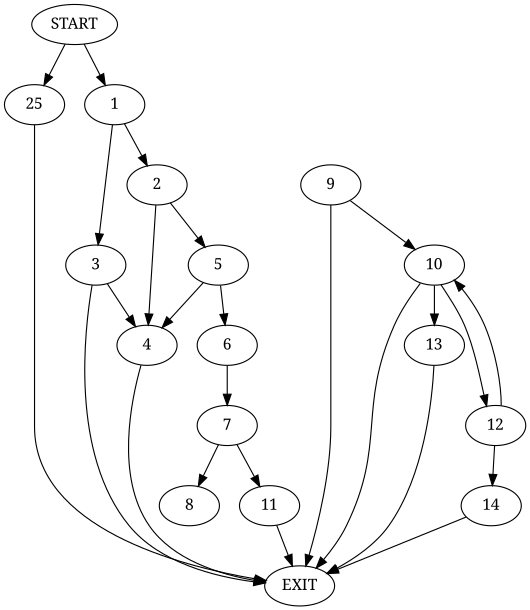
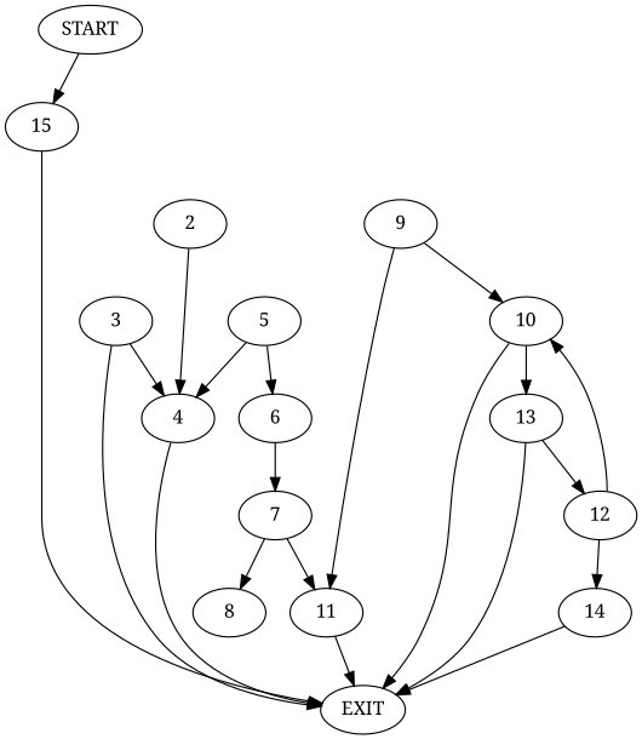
  digraph {
    fontname="Noto Serif"
    node [fontname="Noto Serif"]
    edge [fontname="Noto Serif"]
    n1 [label=START]
-   1
-   15 [label=25]
+   15
    2
    3
    n6 [label=EXIT]
    4
    5
    6
    7
    8
    11
    9
    10
    12
    13
    14
-   n1 -> 1
    n1 -> 15
-   1 -> 2
-   1 -> 3
    15 -> n6
    2 -> 4
-   2 -> 5
    3 -> n6
    3 -> 4
    4 -> n6
    5 -> 4
    5 -> 6
    6 -> 7
    7 -> 8
    7 -> 11
    11 -> n6
-   9 -> n6
+   9 -> 11
    9 -> 10
    10 -> n6
-   10 -> 12
+   13 -> 12
    10 -> 13
    12 -> 10
    12 -> 14
    13 -> n6
    14 -> n6
  }
